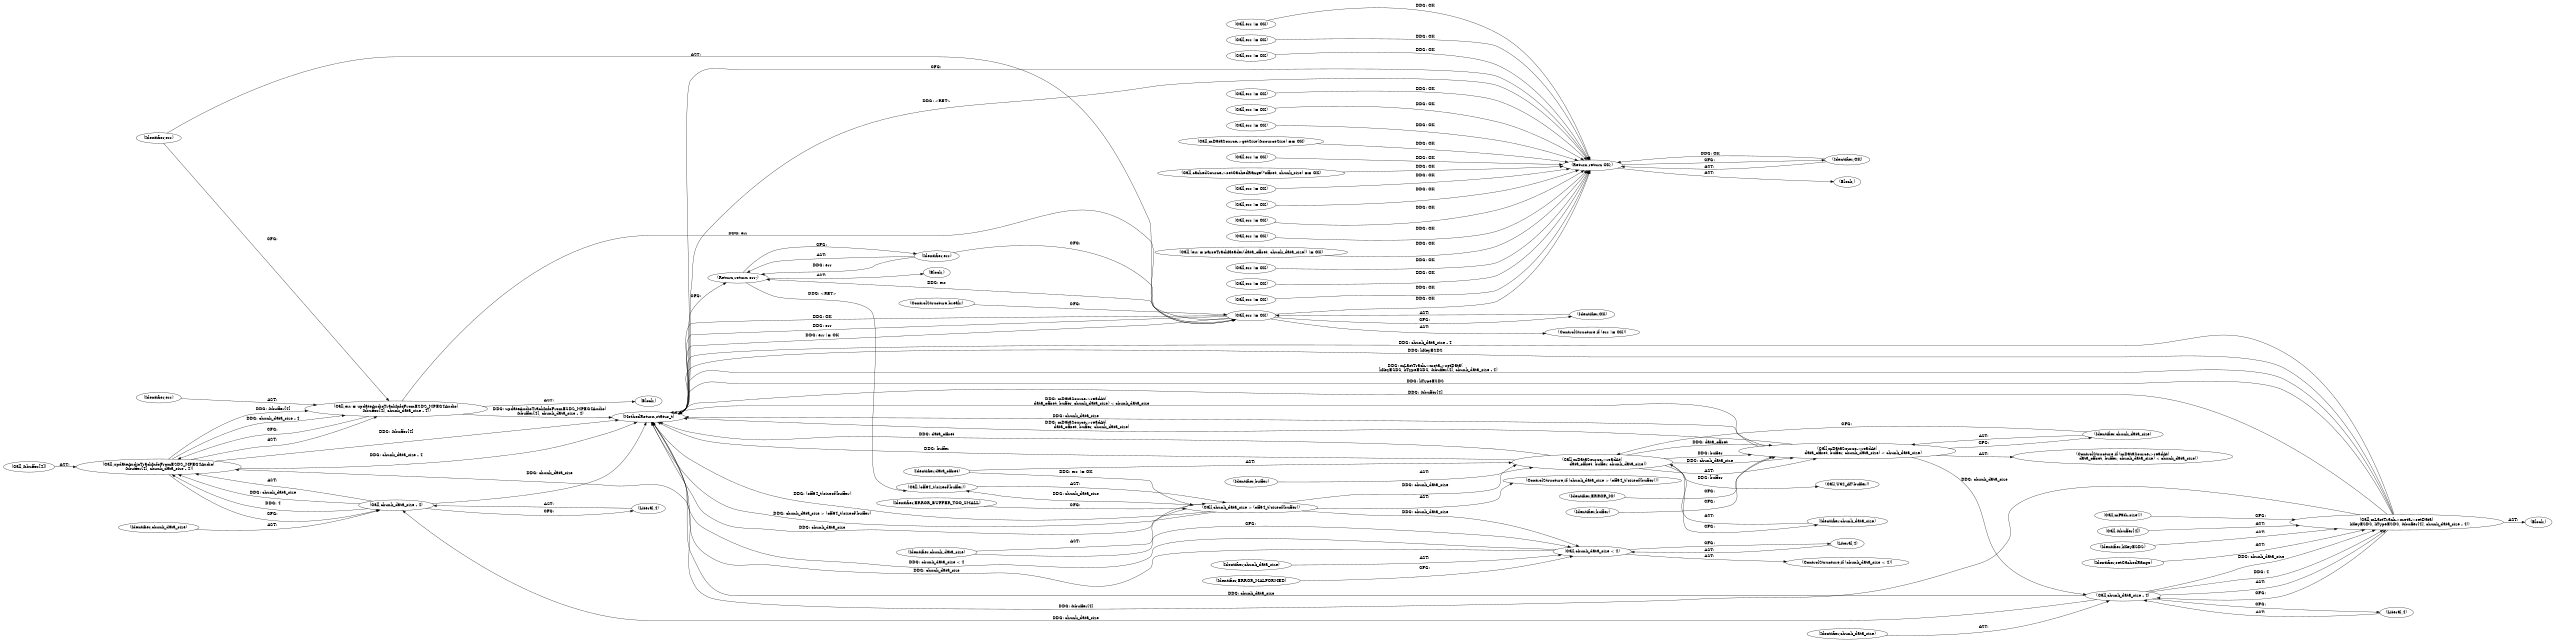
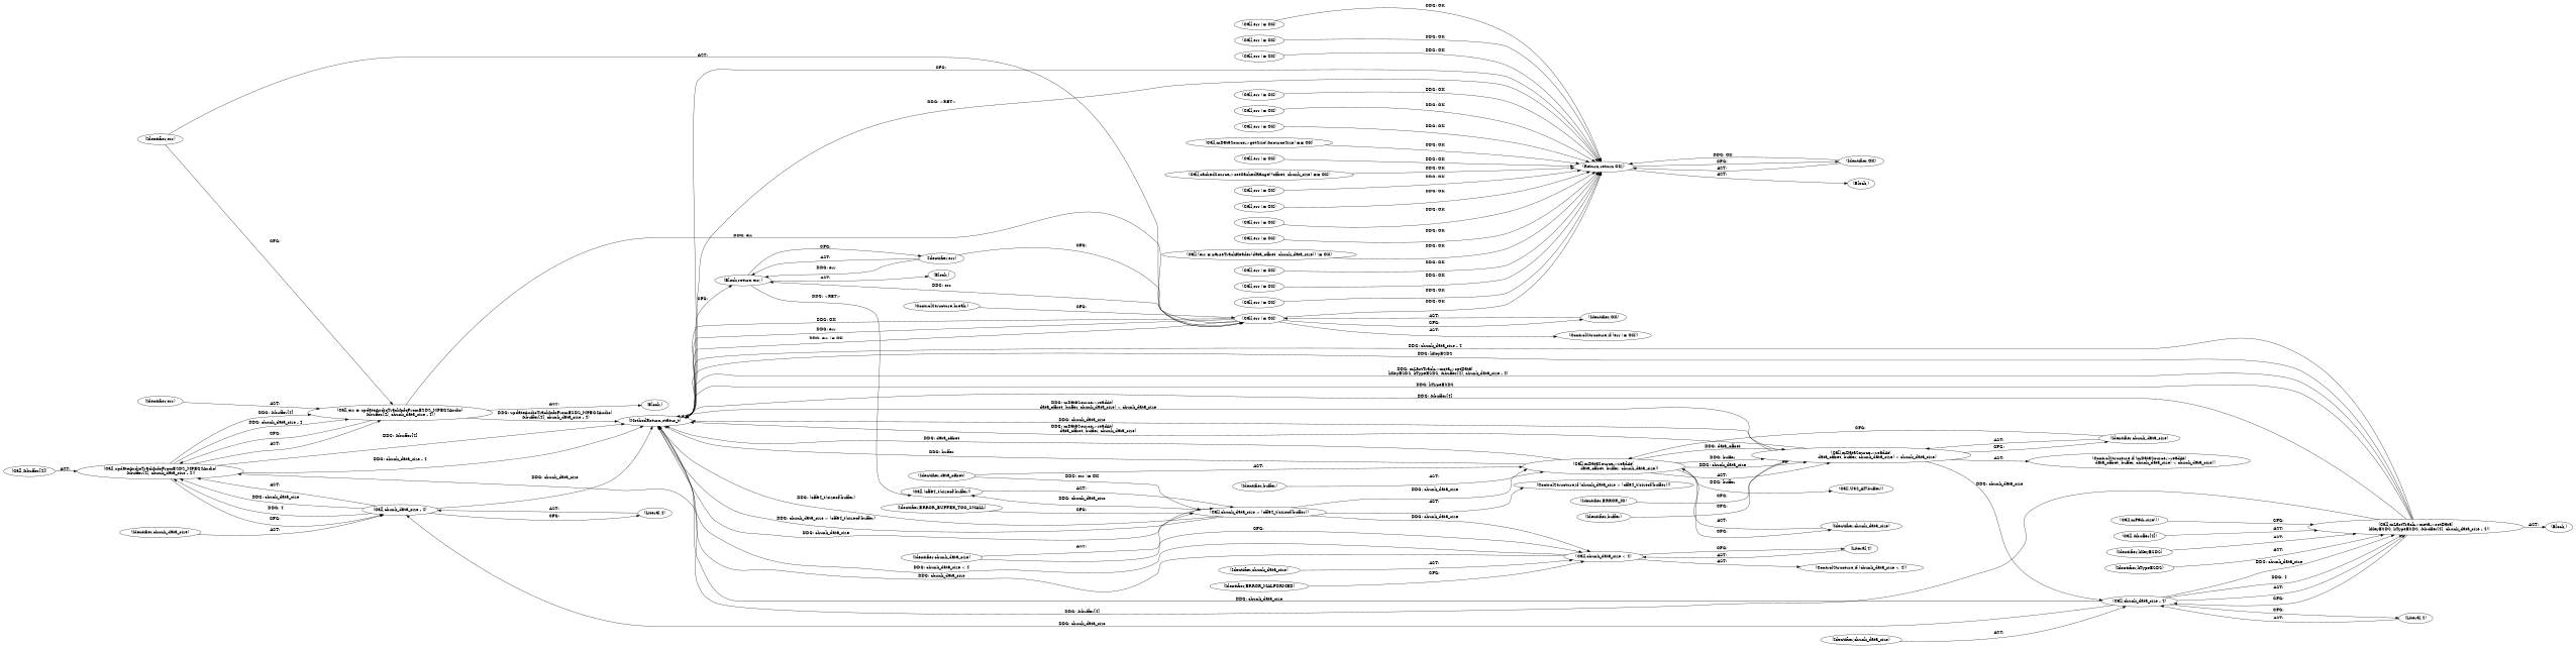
  digraph {
    rankdir=LR
    n1 [label="(Call,updateAudioTrackInfoFromESDS_MPEG4Audio(\n &buffer[4], chunk_data_size - 4))"]
    n2 [label="(Call,chunk_data_size - 4)"]
    n3 [label="(Call,err = updateAudioTrackInfoFromESDS_MPEG4Audio(\n &buffer[4], chunk_data_size - 4))"]
    n4 [label="(MethodReturn,status_t)"]
    n5 [label="(Literal,4)"]
    n6 [label="(Call,err != OK)"]
    n7 [label="(Block,)"]
-   n8 [label="(Return,return err;)"]
+   n8 [label="(Block,return err;)"]
    n9 [label="(Return,return OK;)"]
    n10 [label="(Call,mLastTrack->meta->setData(\n                    kKeyESDS, kTypeESDS, &buffer[4], chunk_data_size - 4))"]
    n11 [label="(Call,chunk_data_size - 4)"]
    n12 [label="(Block,)"]
    n13 [label="(Literal,4)"]
    n14 [label="(Call,mDataSource->readAt(\n                        data_offset, buffer, chunk_data_size) < chunk_data_size)"]
    n15 [label="(ControlStructure,if (mDataSource->readAt(\n                        data_offset, buffer, chunk_data_size) < chunk_data_size))"]
    n16 [label="(Identifier,chunk_data_size)"]
    n17 [label="(Call,mDataSource->readAt(\n                        data_offset, buffer, chunk_data_size))"]
    n18 [label="(Call,U32_AT(buffer))"]
    n19 [label="(Identifier,chunk_data_size)"]
    n20 [label="(Call,chunk_data_size > (off64_t)sizeof(buffer))"]
    n21 [label="(ControlStructure,if (chunk_data_size > (off64_t)sizeof(buffer)))"]
    n22 [label="(Call,(off64_t)sizeof(buffer))"]
    n23 [label="(Call,chunk_data_size < 4)"]
    n24 [label="(ControlStructure,if (chunk_data_size < 4))"]
    n25 [label="(Literal,4)"]
    n26 [label="(Identifier,OK)"]
    n27 [label="(ControlStructure,if (err != OK))"]
    n28 [label="(Identifier,err)"]
    n29 [label="(Block,)"]
    n30 [label="(Identifier,OK)"]
    n31 [label="(Block,)"]
    n32 [label="(Identifier,chunk_data_size)"]
    n33 [label="(Identifier,ERROR_BUFFER_TOO_SMALL)"]
    n34 [label="(Call,mPath.size())"]
    n35 [label="(Call,err != OK)"]
    n36 [label="(Call,err != OK)"]
    n37 [label="(Call,err != OK)"]
    n38 [label="(Call,mDataSource->getSize(&sourceSize) == OK)"]
    n39 [label="(Call,err != OK)"]
    n40 [label="(Identifier,buffer)"]
    n41 [label="(Identifier,buffer)"]
    n42 [label="(Call,cachedSource->setCachedRange(*offset, chunk_size) == OK)"]
    n43 [label="(Call,err != OK)"]
    n44 [label="(Call,&buffer[4])"]
    n45 [label="(Call,&buffer[4])"]
    n46 [label="(Identifier,err)"]
    n47 [label="(Call,err != OK)"]
    n48 [label="(Identifier,ERROR_MALFORMED)"]
    n49 [label="(Call,err != OK)"]
    n50 [label="(Call,err != OK)"]
    n51 [label="(Call,(err = parseTrackHeader(data_offset, chunk_data_size)) != OK)"]
    n52 [label="(Call,err != OK)"]
    n53 [label="(Identifier,ERROR_IO)"]
    n54 [label="(Identifier,data_offset)"]
    n55 [label="(Identifier,kKeyESDS)"]
    n56 [label="(Call,err != OK)"]
-   n57 [label="(Identifier,setCachedRange)"]
+   n57 [label="(Identifier,kTypeESDS)"]
    n58 [label="(Identifier,chunk_data_size)"]
    n59 [label="(Identifier,chunk_data_size)"]
    n60 [label="(Call,err != OK)"]
    n61 [label="(Call,err != OK)"]
    n62 [label="(ControlStructure,break;)"]
    n63 [label="(Call,err != OK)"]
    n64 [label="(Identifier,err)"]
    n65 [label="(Identifier,chunk_data_size)"]
    n66 [label="(Call,err != OK)"]
    n1 -> n2 [label="CFG: "]
    n1 -> n3 [label="AST: "]
    n1 -> n3 [label="DDG: &buffer[4]"]
    n1 -> n3 [label="DDG: chunk_data_size - 4"]
    n1 -> n4 [label="DDG: &buffer[4]"]
    n1 -> n4 [label="DDG: chunk_data_size - 4"]
    n2 -> n1 [label="AST: "]
    n2 -> n1 [label="DDG: chunk_data_size"]
    n2 -> n1 [label="DDG: 4"]
    n2 -> n4 [label="DDG: chunk_data_size"]
    n2 -> n5 [label="CFG: "]
    n3 -> n1 [label="CFG: "]
    n3 -> n4 [label="DDG: updateAudioTrackInfoFromESDS_MPEG4Audio(\n &buffer[4], chunk_data_size - 4)"]
    n3 -> n6 [label="DDG: err"]
    n3 -> n7 [label="AST: "]
    n4 -> n8 [label="CFG: "]
    n4 -> n9 [label="CFG: "]
    n5 -> n2 [label="AST: "]
    n6 -> n4 [label="DDG: OK"]
    n6 -> n4 [label="DDG: err"]
    n6 -> n4 [label="DDG: err != OK"]
    n6 -> n8 [label="DDG: err"]
    n6 -> n9 [label="DDG: OK"]
    n6 -> n26 [label="CFG: "]
    n6 -> n27 [label="AST: "]
    n8 -> n22 [label="DDG: <RET>"]
    n8 -> n28 [label="CFG: "]
    n8 -> n29 [label="AST: "]
    n9 -> n4 [label="DDG: <RET>"]
    n9 -> n30 [label="CFG: "]
    n9 -> n31 [label="AST: "]
    n10 -> n1 [label="DDG: &buffer[4]"]
    n10 -> n4 [label="DDG: chunk_data_size - 4"]
    n10 -> n4 [label="DDG: kKeyESDS"]
    n10 -> n4 [label="DDG: mLastTrack->meta->setData(\n                    kKeyESDS, kTypeESDS, &buffer[4], chunk_data_size - 4)"]
    n10 -> n4 [label="DDG: kTypeESDS"]
    n10 -> n4 [label="DDG: &buffer[4]"]
    n10 -> n11 [label="CFG: "]
    n10 -> n12 [label="AST: "]
    n11 -> n2 [label="DDG: chunk_data_size"]
    n11 -> n4 [label="DDG: chunk_data_size"]
    n11 -> n10 [label="AST: "]
    n11 -> n10 [label="DDG: chunk_data_size"]
    n11 -> n10 [label="DDG: 4"]
    n11 -> n13 [label="CFG: "]
    n13 -> n11 [label="AST: "]
    n14 -> n4 [label="DDG: mDataSource->readAt(\n                        data_offset, buffer, chunk_data_size) < chunk_data_size"]
    n14 -> n4 [label="DDG: chunk_data_size"]
    n14 -> n4 [label="DDG: mDataSource->readAt(\n                        data_offset, buffer, chunk_data_size)"]
    n14 -> n11 [label="DDG: chunk_data_size"]
    n14 -> n15 [label="AST: "]
    n14 -> n16 [label="CFG: "]
    n16 -> n14 [label="AST: "]
    n16 -> n17 [label="CFG: "]
    n17 -> n4 [label="DDG: data_offset"]
    n17 -> n4 [label="DDG: buffer"]
    n17 -> n14 [label="AST: "]
    n17 -> n14 [label="DDG: data_offset"]
    n17 -> n14 [label="DDG: buffer"]
    n17 -> n14 [label="DDG: chunk_data_size"]
    n17 -> n18 [label="DDG: buffer"]
    n17 -> n19 [label="CFG: "]
    n19 -> n17 [label="AST: "]
    n20 -> n4 [label="DDG: (off64_t)sizeof(buffer)"]
    n20 -> n4 [label="DDG: chunk_data_size > (off64_t)sizeof(buffer)"]
    n20 -> n4 [label="DDG: chunk_data_size"]
    n20 -> n17 [label="DDG: chunk_data_size"]
    n20 -> n21 [label="AST: "]
    n20 -> n22 [label="DDG: chunk_data_size"]
    n20 -> n23 [label="DDG: chunk_data_size"]
    n22 -> n20 [label="AST: "]
    n23 -> n4 [label="DDG: chunk_data_size < 4"]
    n23 -> n4 [label="DDG: chunk_data_size"]
    n23 -> n24 [label="AST: "]
    n23 -> n25 [label="CFG: "]
    n25 -> n23 [label="AST: "]
    n26 -> n6 [label="AST: "]
    n28 -> n6 [label="CFG: "]
    n28 -> n8 [label="AST: "]
    n28 -> n8 [label="DDG: err"]
    n30 -> n9 [label="AST: "]
    n30 -> n9 [label="DDG: OK"]
    n32 -> n11 [label="AST: "]
    n33 -> n20 [label="CFG: "]
    n34 -> n10 [label="CFG: "]
    n35 -> n9 [label="DDG: OK"]
    n36 -> n9 [label="DDG: OK"]
    n37 -> n9 [label="DDG: OK"]
    n38 -> n9 [label="DDG: OK"]
    n39 -> n9 [label="DDG: OK"]
    n40 -> n17 [label="AST: "]
    n41 -> n14 [label="CFG: "]
    n42 -> n9 [label="DDG: OK"]
    n43 -> n9 [label="DDG: OK"]
    n44 -> n1 [label="AST: "]
    n45 -> n10 [label="AST: "]
    n46 -> n3 [label="AST: "]
    n47 -> n9 [label="DDG: OK"]
    n48 -> n23 [label="CFG: "]
    n49 -> n9 [label="DDG: OK"]
    n50 -> n9 [label="DDG: OK"]
    n51 -> n9 [label="DDG: OK"]
    n52 -> n9 [label="DDG: OK"]
    n53 -> n14 [label="CFG: "]
    n54 -> n17 [label="AST: "]
    n54 -> n20 [label="DDG: err != OK"]
    n55 -> n10 [label="AST: "]
    n56 -> n9 [label="DDG: OK"]
    n57 -> n10 [label="AST: "]
    n58 -> n20 [label="AST: "]
    n58 -> n23 [label="CFG: "]
    n59 -> n23 [label="AST: "]
    n60 -> n9 [label="DDG: OK"]
    n61 -> n9 [label="DDG: OK"]
    n62 -> n6 [label="CFG: "]
    n63 -> n9 [label="DDG: OK"]
    n64 -> n3 [label="CFG: "]
    n64 -> n6 [label="AST: "]
    n65 -> n2 [label="AST: "]
    n66 -> n9 [label="DDG: OK"]
  }
